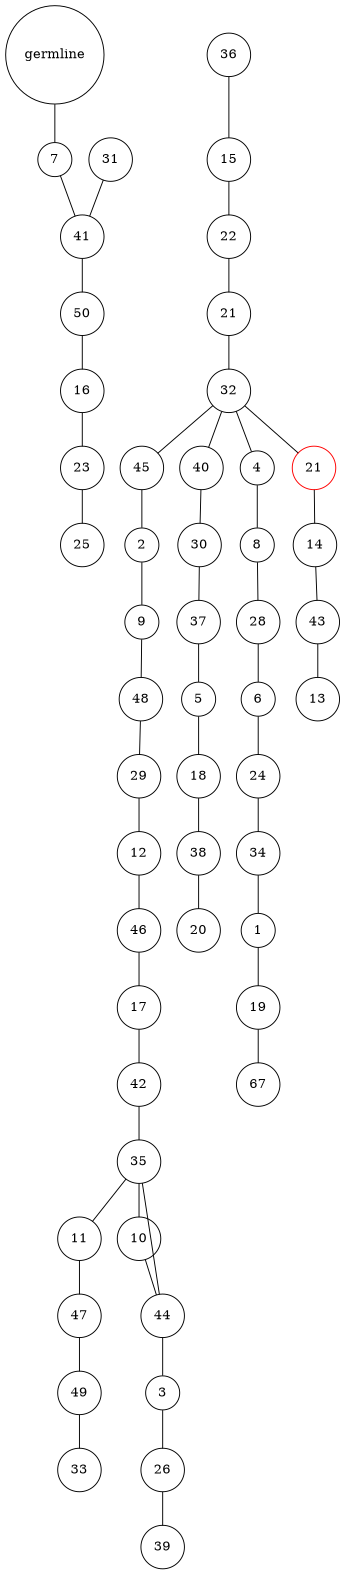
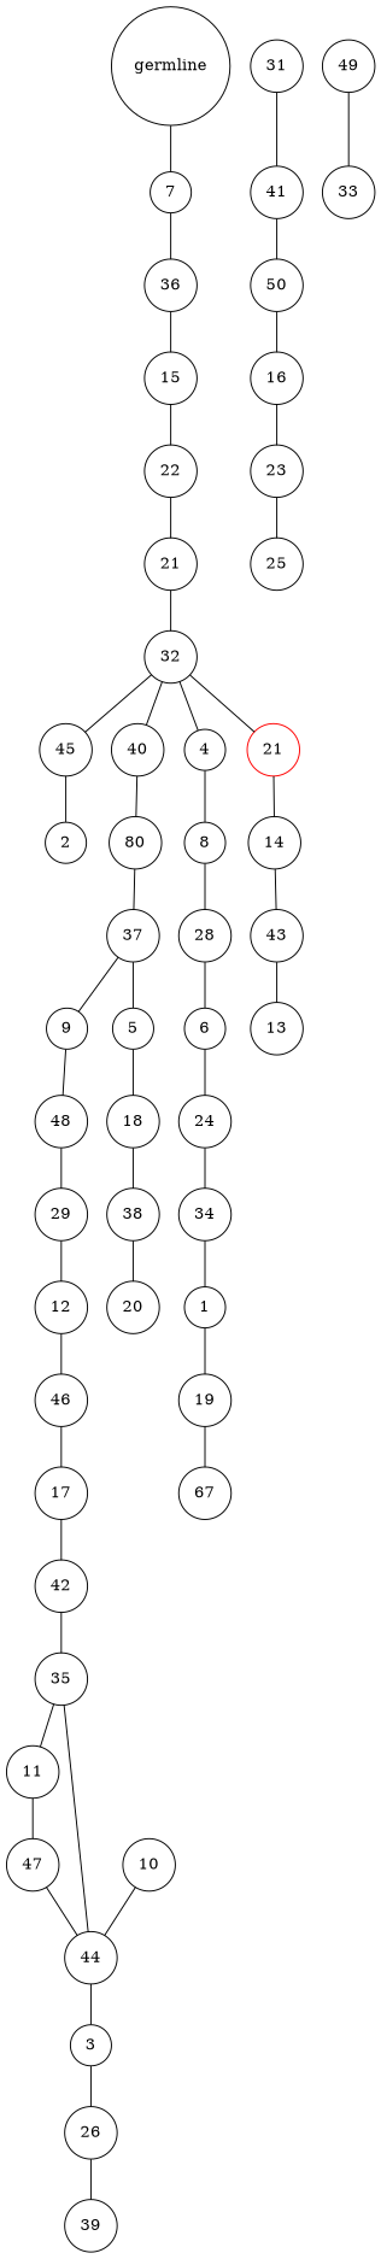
  graph {
    rankdir=UD
    splines=line
    node [shape=circle]
    n1 [label=germline]
    n2 [label=7]
    n3 [label=36]
    n4 [label=15]
    n5 [label=22]
    n6 [label=21]
    n7 [label=32]
    n8 [label=45]
    n9 [label=40]
    n10 [label=4]
    n11 [color=red label=21]
    n12 [label=2]
-   n13 [label=30]
+   n13 [label=80]
    n14 [label=8]
    n15 [label=14]
    n16 [label=9]
    n17 [label=48]
    n18 [label=29]
    n19 [label=12]
    n20 [label=46]
    n21 [label=17]
    n22 [label=42]
    n23 [label=35]
    n24 [label=11]
    n25 [label=10]
    n26 [label=44]
    n27 [label=31]
    n28 [label=41]
    n29 [label=47]
    n30 [label=50]
    n31 [label=16]
    n32 [label=23]
    n33 [label=25]
    n34 [label=49]
    n35 [label=33]
    n36 [label=3]
    n37 [label=26]
    n38 [label=39]
    n39 [label=37]
    n40 [label=5]
    n41 [label=18]
    n42 [label=38]
    n43 [label=20]
    n44 [label=28]
    n45 [label=6]
    n46 [label=24]
    n47 [label=34]
    n48 [label=1]
    n49 [label=19]
    n50 [label=67]
    n51 [label=43]
    n52 [label=13]
    n1 -- n2
-   n2 -- n28
+   n2 -- n3
    n3 -- n4
    n4 -- n5
    n5 -- n6
    n6 -- n7
    n7 -- n8
    n7 -- n9
    n7 -- n10
    n7 -- n11
    n8 -- n12
    n9 -- n13
    n10 -- n14
    n11 -- n15
-   n12 -- n16
+   n39 -- n16
    n13 -- n39
    n14 -- n44
    n15 -- n51
    n16 -- n17
    n17 -- n18
    n18 -- n19
    n19 -- n20
    n20 -- n21
    n21 -- n22
    n22 -- n23
    n23 -- n24
-   n23 -- n25
    n23 -- n26
    n24 -- n29
    n25 -- n26
    n26 -- n36
    n27 -- n28
    n28 -- n30
-   n29 -- n34
+   n29 -- n26
    n30 -- n31
    n31 -- n32
    n32 -- n33
    n34 -- n35
    n36 -- n37
    n37 -- n38
    n39 -- n40
    n40 -- n41
    n41 -- n42
    n42 -- n43
    n44 -- n45
    n45 -- n46
    n46 -- n47
    n47 -- n48
    n48 -- n49
    n49 -- n50
    n51 -- n52
  }
